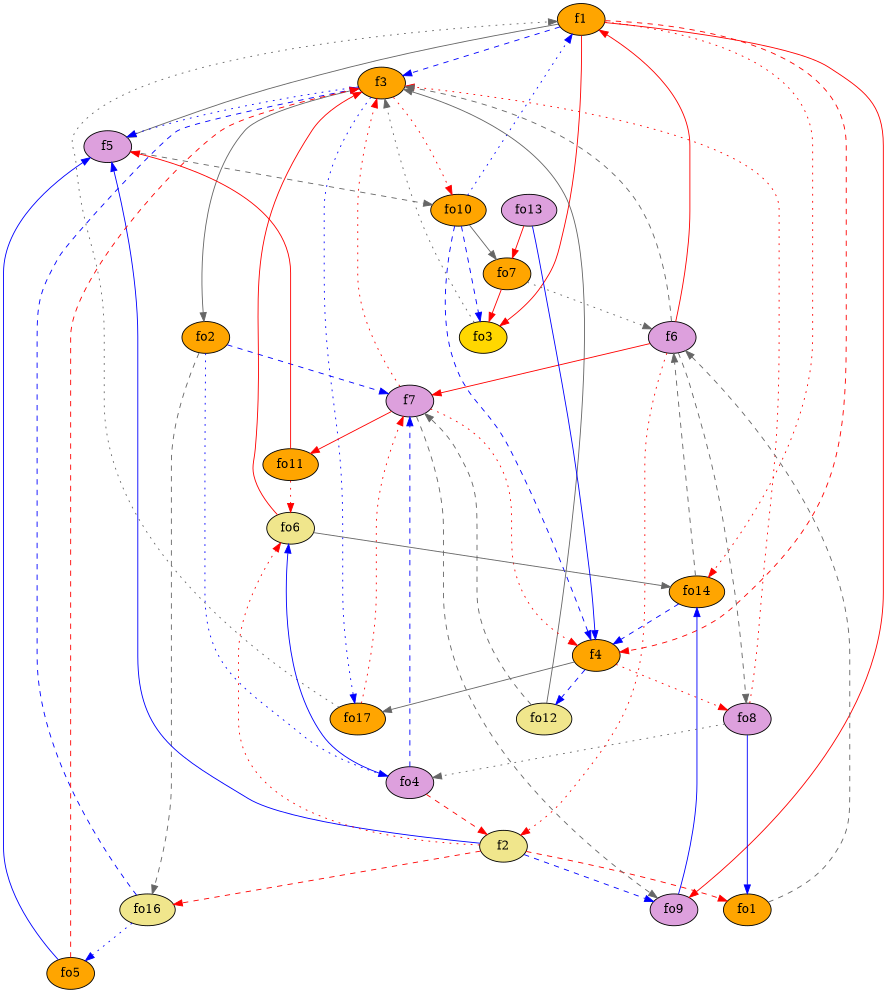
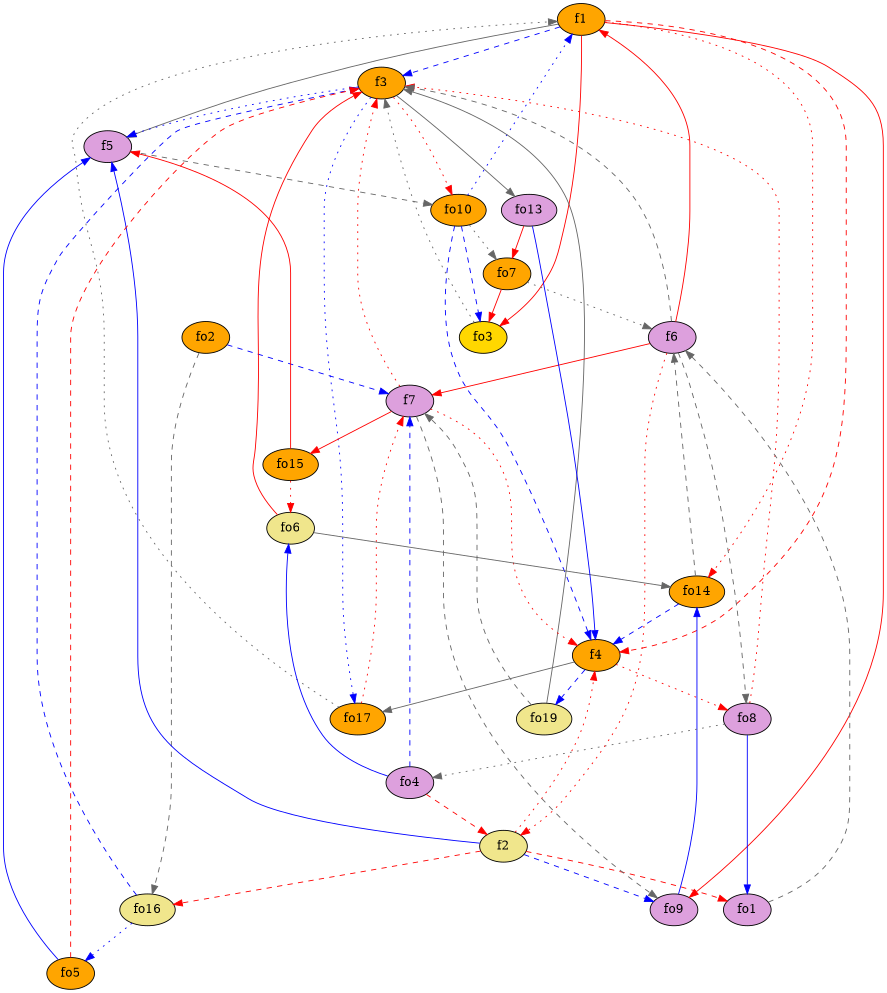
  strict digraph {
    node [fillcolor=orange style=filled]
    edge [color=red style=dashed weight=2]
    f1
    f3
    f4
    f5 [fillcolor=plum]
    fo3 [fillcolor=gold]
    fo9 [fillcolor=plum]
    fo14
    fo2
    fo10
    fo17
-   fo12 [fillcolor=khaki]
+   fo12 [fillcolor=khaki label=fo19]
    fo8 [fillcolor=plum]
    f6 [fillcolor=plum]
    f2 [fillcolor=khaki]
-   fo1
+   fo1 [fillcolor=plum]
    fo16 [fillcolor=khaki]
    fo5
    f7 [fillcolor=plum]
    fo4 [fillcolor=plum]
    fo7
-   fo11
+   fo11 [label=fo15]
    fo6 [fillcolor=khaki]
    fo13 [fillcolor=plum]
    f1 -> f3 [color=blue]
    f1 -> f4
    f1 -> f5 [color=gray40 style=solid]
    f1 -> fo3 [style=solid]
    f1 -> fo9 [style=solid]
    f1 -> fo14 [style=dotted]
    f3 -> f5 [color=blue style=dotted]
-   f3 -> fo2 [color=gray40 style=solid]
+   f3 -> fo13 [color=gray40 style=solid]
    f3 -> fo10 [style=dotted]
    f3 -> fo17 [color=blue style=dotted]
    f4 -> fo17 [color=gray40 style=solid]
    f4 -> fo12 [color=blue]
    f4 -> fo8 [style=dotted]
    f5 -> fo10 [color=gray40]
    fo3 -> f3 [color=gray40 style=dotted]
    fo9 -> fo14 [color=blue style=solid]
    fo14 -> f4 [color=blue]
    fo14 -> f6 [color=gray40]
    fo2 -> fo16 [color=gray40]
    fo2 -> f7 [color=blue]
-   fo2 -> fo4 [color=blue style=dotted]
    fo10 -> f1 [color=blue style=dotted]
    fo10 -> f4 [color=blue]
    fo10 -> fo3 [color=blue]
-   fo10 -> fo7 [color=gray40 style=solid]
+   fo10 -> fo7 [color=gray40 style=dotted]
    fo17 -> f1 [color=gray40 style=dotted]
    fo17 -> f7 [style=dotted]
    fo12 -> f3 [color=gray40 style=solid]
    fo12 -> f7 [color=gray40]
    fo8 -> f3 [style=dotted]
    fo8 -> fo1 [color=blue style=solid]
    fo8 -> fo4 [color=gray40 style=dotted]
    f6 -> f1 [style=solid]
    f6 -> f3 [color=gray40]
    f6 -> fo8 [color=gray40]
    f6 -> f2 [style=dotted]
    f6 -> f7 [style=solid]
-   f2 -> fo6 [style=dotted]
+   f2 -> f4 [style=dotted]
    f2 -> f5 [color=blue style=solid]
    f2 -> fo9 [color=blue]
    f2 -> fo1
    f2 -> fo16
    fo1 -> f6 [color=gray40]
    fo16 -> f3 [color=blue]
    fo16 -> fo5 [color=blue style=dotted]
    fo5 -> f3
    fo5 -> f5 [color=blue style=solid]
    f7 -> f3 [style=dotted]
    f7 -> f4 [style=dotted]
    f7 -> fo9 [color=gray40]
    f7 -> fo11 [style=solid]
    fo4 -> f2
    fo4 -> f7 [color=blue]
    fo4 -> fo6 [color=blue style=solid]
    fo7 -> fo3 [style=solid]
    fo7 -> f6 [color=gray40 style=dotted]
    fo11 -> f5 [style=solid]
    fo11 -> fo6 [style=dotted]
    fo6 -> f3 [style=solid]
    fo6 -> fo14 [color=gray40 style=solid]
    fo13 -> f4 [color=blue style=solid]
    fo13 -> fo7 [style=solid]
  }
